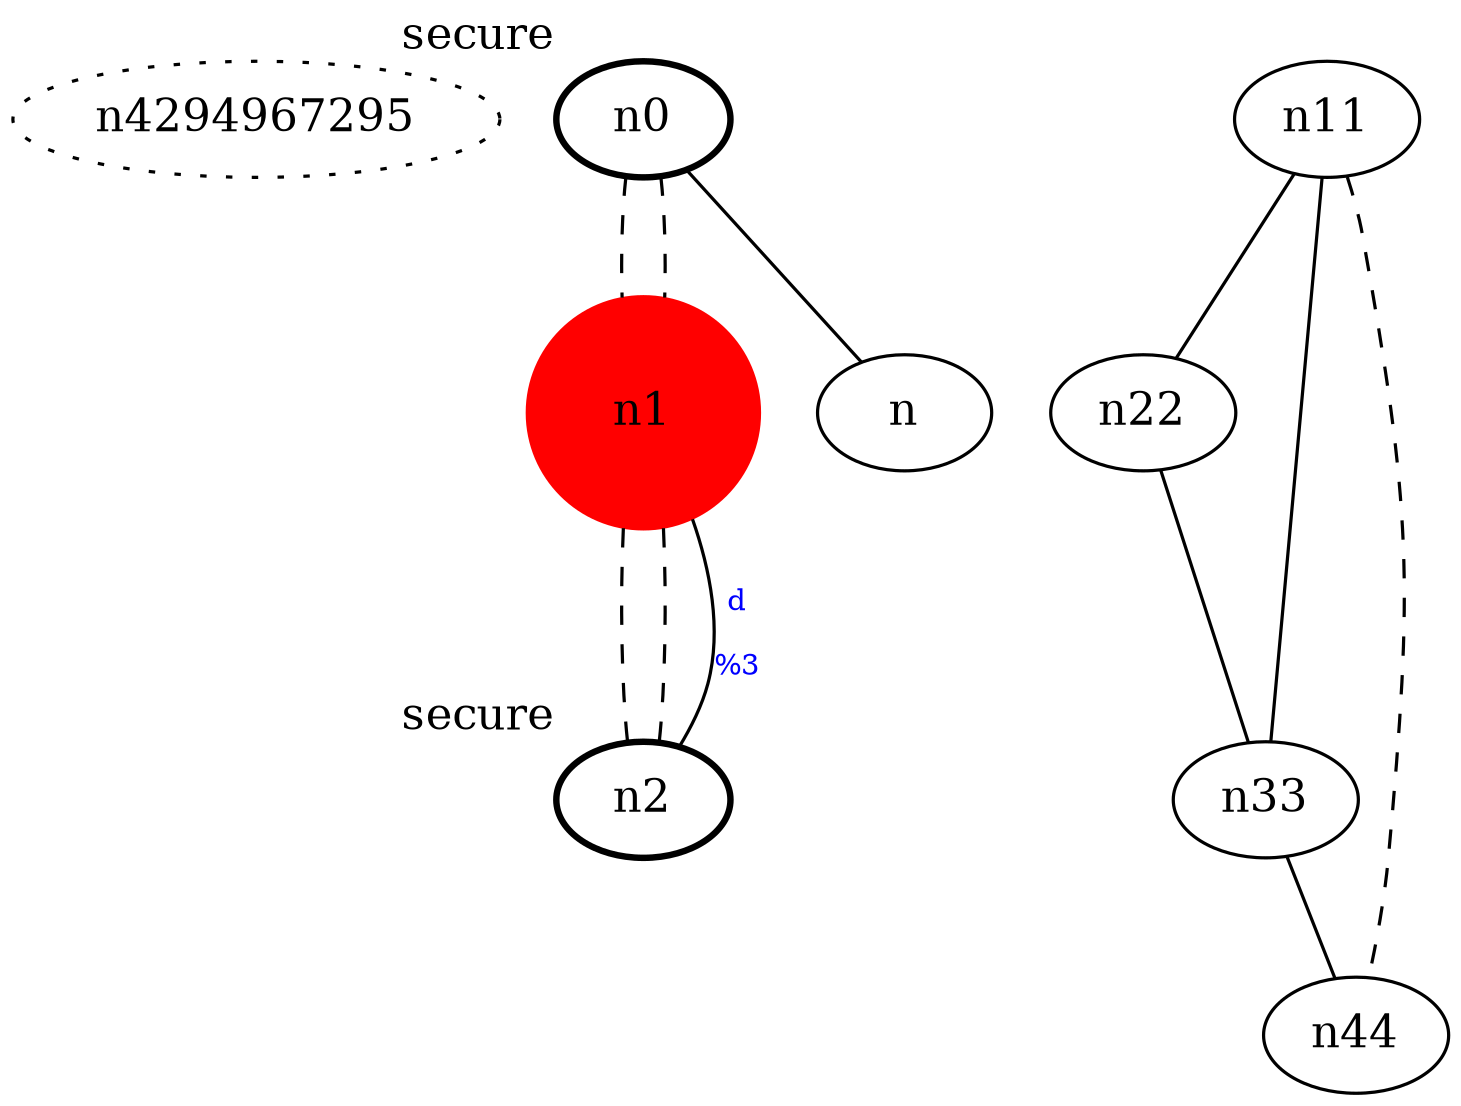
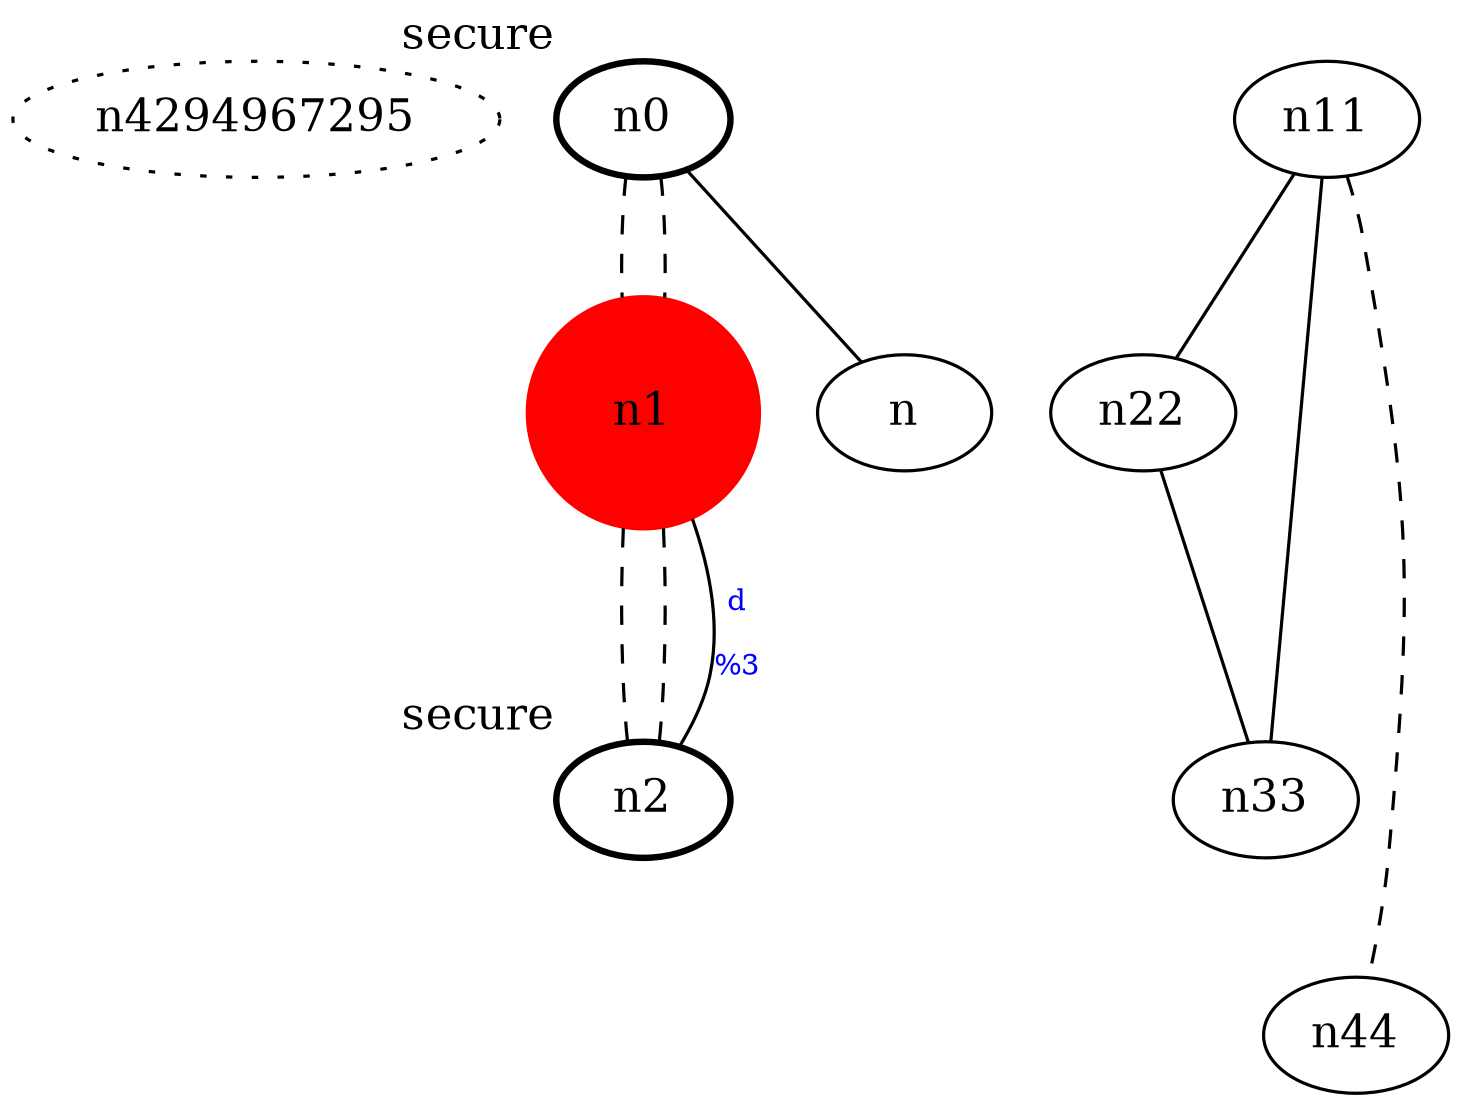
  graph {
    fontcolor=blue
    fontname="DejaVu Serif"
    rankdir=TB
    node [fontname="DejaVu Serif"]
    edge [fontname="DejaVu Serif"]
    n4294967295 [fillcolor="#123583" style=dotted]
    n1 [color=red height=1 style=filled width=1]
    n2 [style=bold xlabel=secure]
    n0 [style=bold xlabel=secure]
    n
    n11
    n22
    n33
    n44
    n1 -- n2 [style=dashed]
    n1 -- n2 [style=dashed]
    n1 -- n2 [fontcolor=blue fontsize=9 label="d\n\l\G"]
    n0 -- n1 [style=dashed]
    n0 -- n1 [style=dashed]
    n0 -- n
    n11 -- n22
    n11 -- n33
    n11 -- n44 [style=dashed]
    n22 -- n33
-   n33 -- n44
  }
